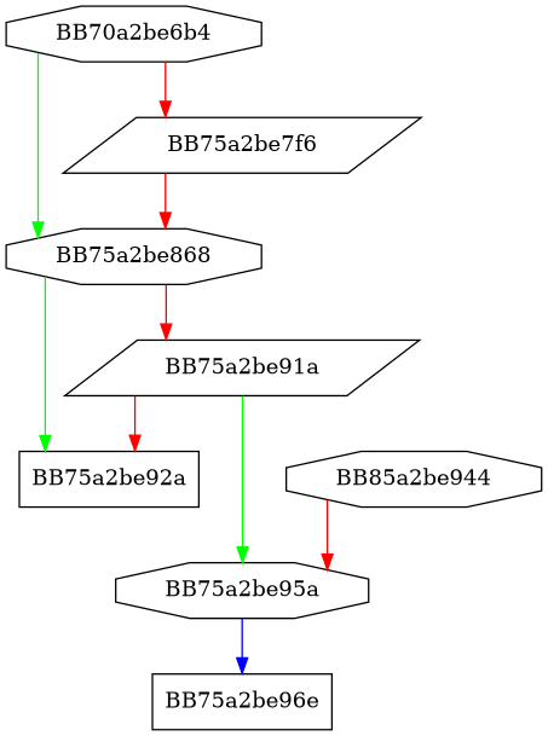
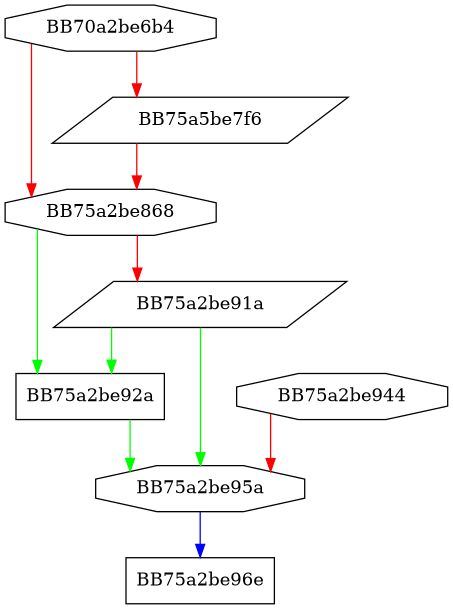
  digraph {
    splines=ortho
    node [shape=octagon]
    edge [color=red]
    n1 [label=BB70a2be6b4]
    BB75a2be868
-   BB75a2be7f6 [shape=parallelogram]
+   BB75a2be7f6 [shape=parallelogram label=BB75a5be7f6]
    BB75a2be92a [shape=box]
    BB75a2be91a [shape=parallelogram]
    BB75a2be95a
    BB75a2be96e [shape=box]
-   BB75a2be944 [label=BB85a2be944]
-   n1 -> BB75a2be868 [color=green]
+   BB75a2be944
+   n1 -> BB75a2be868
    n1 -> BB75a2be7f6
    BB75a2be868 -> BB75a2be92a [color=green]
    BB75a2be868 -> BB75a2be91a
    BB75a2be7f6 -> BB75a2be868
-   BB75a2be91a -> BB75a2be92a
+   BB75a2be92a -> BB75a2be95a [color=green]
+   BB75a2be91a -> BB75a2be92a [color=green]
    BB75a2be91a -> BB75a2be95a [color=green]
    BB75a2be95a -> BB75a2be96e [color=blue]
    BB75a2be944 -> BB75a2be95a
  }
